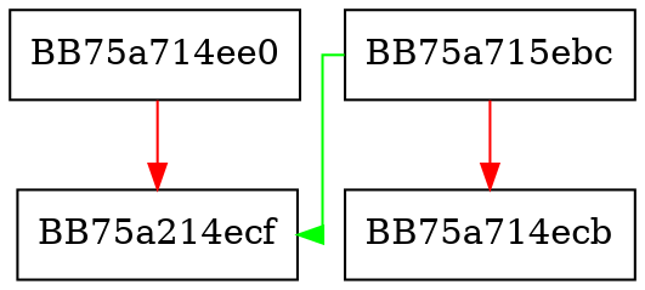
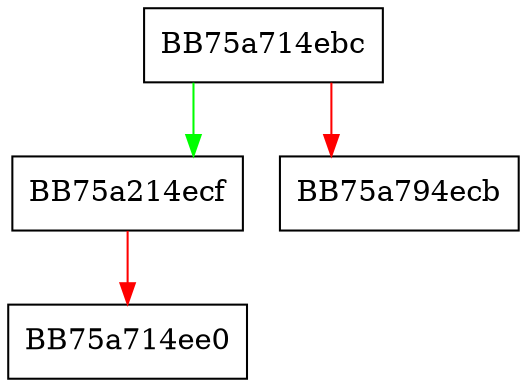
  digraph {
    splines=ortho
    node [shape=box]
    edge [color=red]
    n1 [label=BB75a214ecf]
-   BB75a714ebc [label=BB75a715ebc]
-   BB75a714ecb
+   BB75a714ebc
+   BB75a714ecb [label=BB75a794ecb]
    BB75a714ee0
-   BB75a714ee0 -> n1
+   n1 -> BB75a714ee0
    BB75a714ebc -> n1 [color=green]
    BB75a714ebc -> BB75a714ecb
  }
